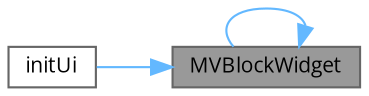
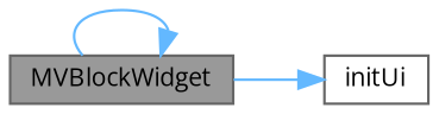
  digraph {
    rankdir=LR
    fontname="Open Sans"
    node [fontname="Open Sans" fontsize=10 shape=box style=filled]
    edge [color=steelblue1 fontname="Open Sans" fontsize=10 labelfontname=Helvetica labelfontsize=10 style=solid]
    n1 [color=gray40 fillcolor=grey60 fontcolor=black height=0.2 label=MVBlockWidget width=0.4]
    n2 [color=grey40 fillcolor=white height=0.2 label=initUi width=0.4]
    n1 -> n1
-   n2 -> n1
+   n1 -> n2
  }
